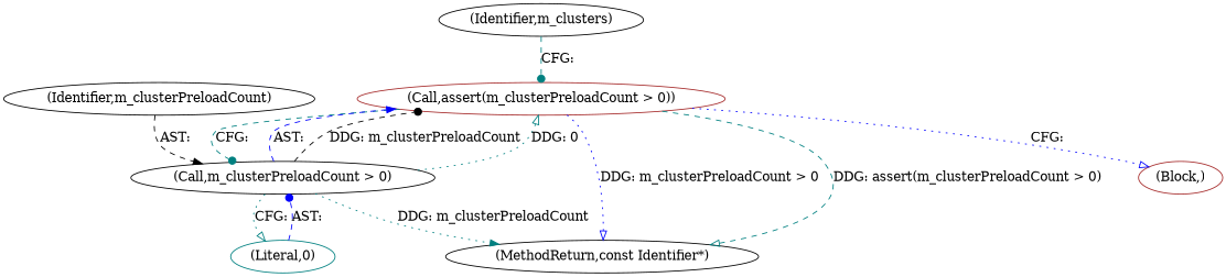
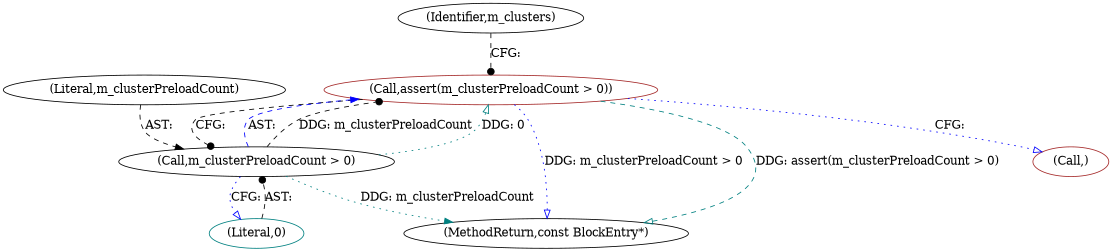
  digraph {
    node [color=black]
    edge [arrowhead=onormal color=teal style=dashed]
    n1 [color=brown label="(Call,assert(m_clusterPreloadCount > 0))"]
    n2 [label="(Call,m_clusterPreloadCount > 0)"]
-   n3 [label="(MethodReturn,const Identifier*)"]
-   n4 [color=brown label="(Block,)"]
+   n3 [label="(MethodReturn,const BlockEntry*)"]
+   n4 [color=brown label="(Call,)"]
    n5 [color=teal label="(Literal,0)"]
-   n6 [label="(Identifier,m_clusterPreloadCount)"]
+   n6 [label="(Literal,m_clusterPreloadCount)"]
    n7 [label="(Identifier,m_clusters)"]
-   n1 -> n2 [arrowhead=dot label="CFG: "]
+   n1 -> n2 [arrowhead=dot color=black label="CFG: "]
    n1 -> n3 [color=blue label="DDG: m_clusterPreloadCount > 0" style=dotted]
    n1 -> n3 [label="DDG: assert(m_clusterPreloadCount > 0)"]
    n1 -> n4 [color=blue label="CFG: " style=dotted]
    n2 -> n1 [arrowhead=normal color=blue label="AST: "]
    n2 -> n1 [arrowhead=dot color=black label="DDG: m_clusterPreloadCount"]
    n2 -> n1 [label="DDG: 0" style=dotted]
    n2 -> n3 [arrowhead=normal label="DDG: m_clusterPreloadCount" style=dotted]
-   n2 -> n5 [label="CFG: " style=dotted]
-   n5 -> n2 [arrowhead=dot color=blue label="AST: "]
+   n2 -> n5 [color=blue label="CFG: " style=dotted]
+   n5 -> n2 [arrowhead=dot color=black label="AST: "]
    n6 -> n2 [arrowhead=normal color=black label="AST: "]
-   n7 -> n1 [arrowhead=dot label="CFG: "]
+   n7 -> n1 [arrowhead=dot color=black label="CFG: "]
  }
